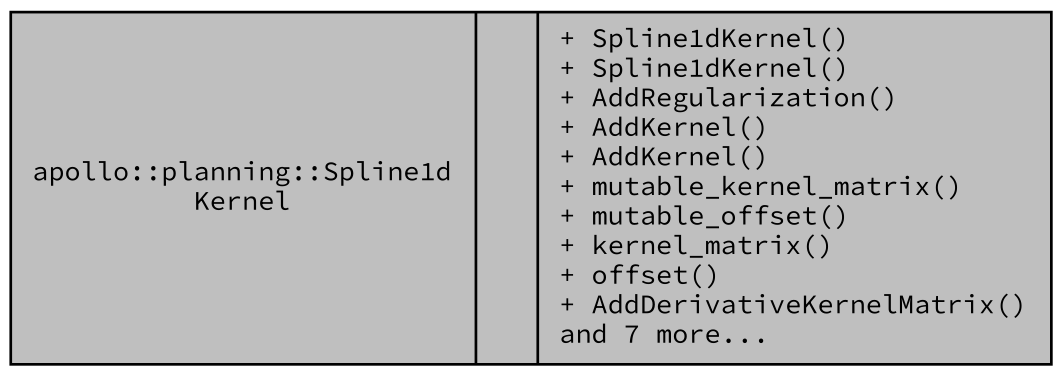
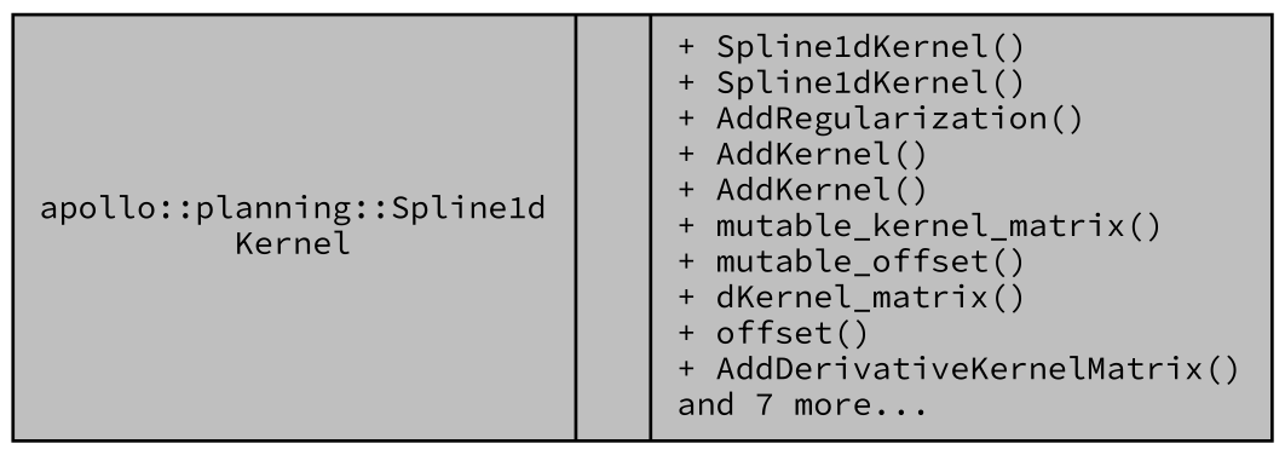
  digraph {
    rankdir=LR
    fontname="Source Code Pro"
-   n1 [color=black fillcolor=grey75 fontcolor=black fontname="Source Code Pro" fontsize=10 height=0.2 label="{apollo::planning::Spline1d\lKernel\n||+ Spline1dKernel()\l+ Spline1dKernel()\l+ AddRegularization()\l+ AddKernel()\l+ AddKernel()\l+ mutable_kernel_matrix()\l+ mutable_offset()\l+ kernel_matrix()\l+ offset()\l+ AddDerivativeKernelMatrix()\land 7 more...\l}" shape=record style=filled width=0.4]
+   n1 [color=black fillcolor=grey75 fontcolor=black fontname="Source Code Pro" fontsize=10 height=0.2 label="{apollo::planning::Spline1d\lKernel\n||+ Spline1dKernel()\l+ Spline1dKernel()\l+ AddRegularization()\l+ AddKernel()\l+ AddKernel()\l+ mutable_kernel_matrix()\l+ mutable_offset()\l+ dKernel_matrix()\l+ offset()\l+ AddDerivativeKernelMatrix()\land 7 more...\l}" shape=record style=filled width=0.4]
  }
